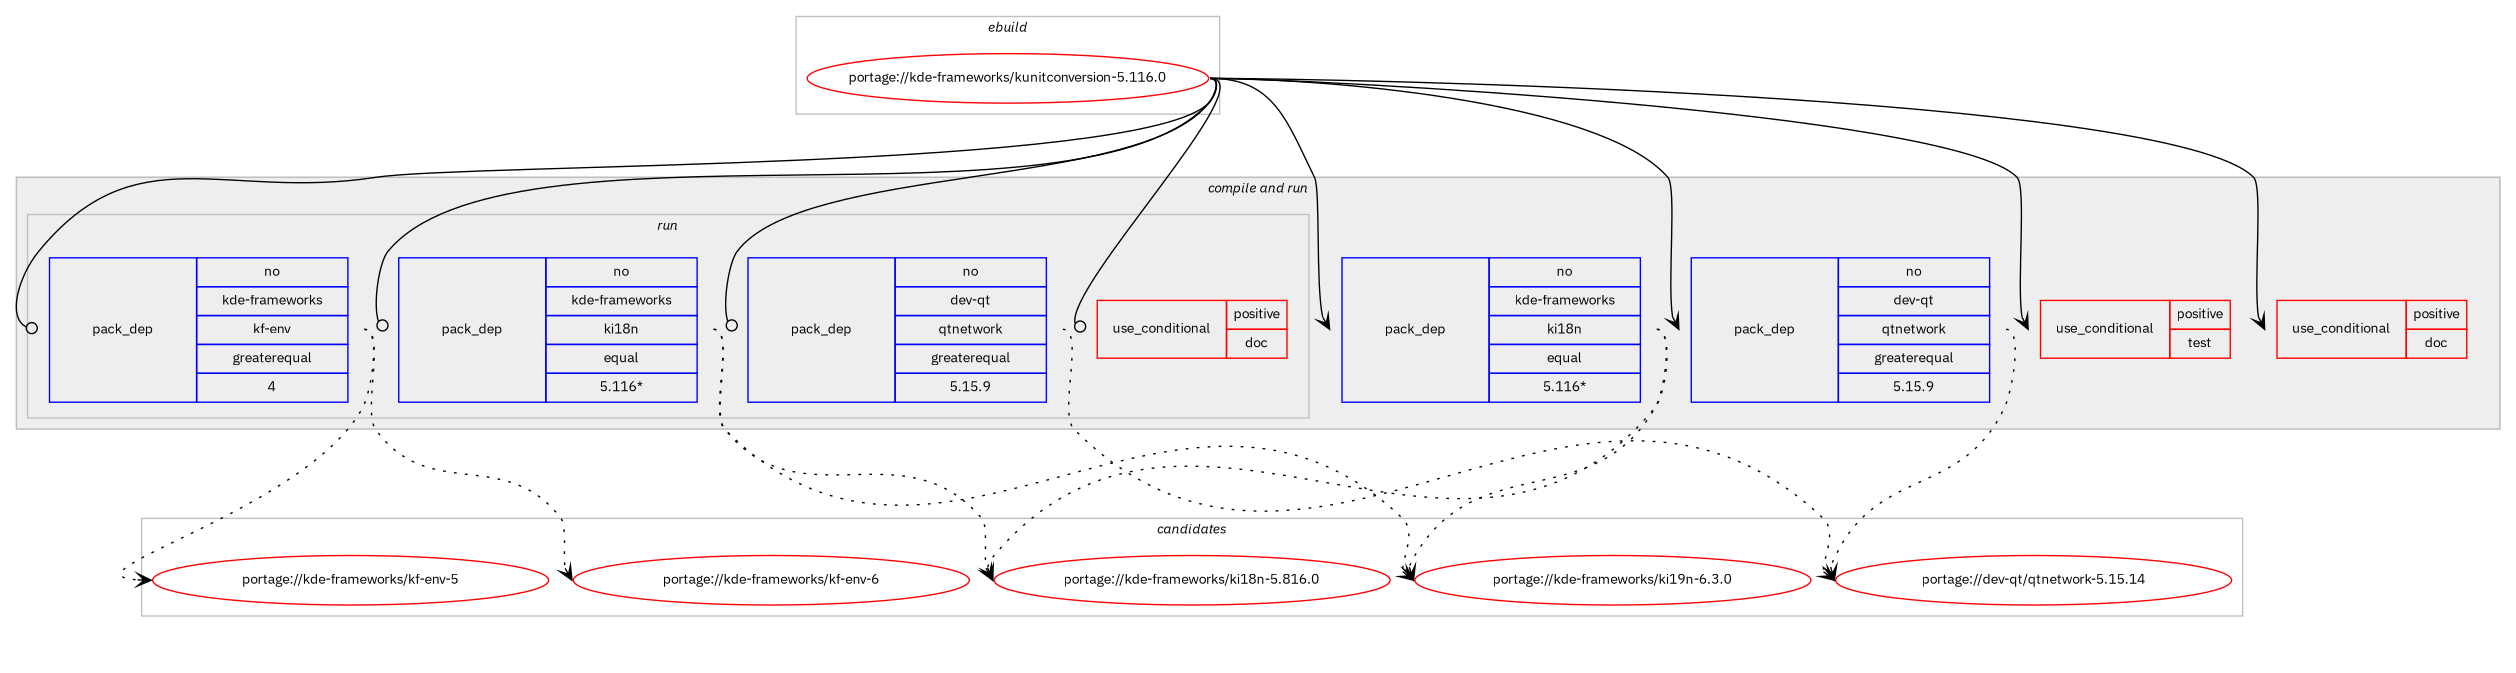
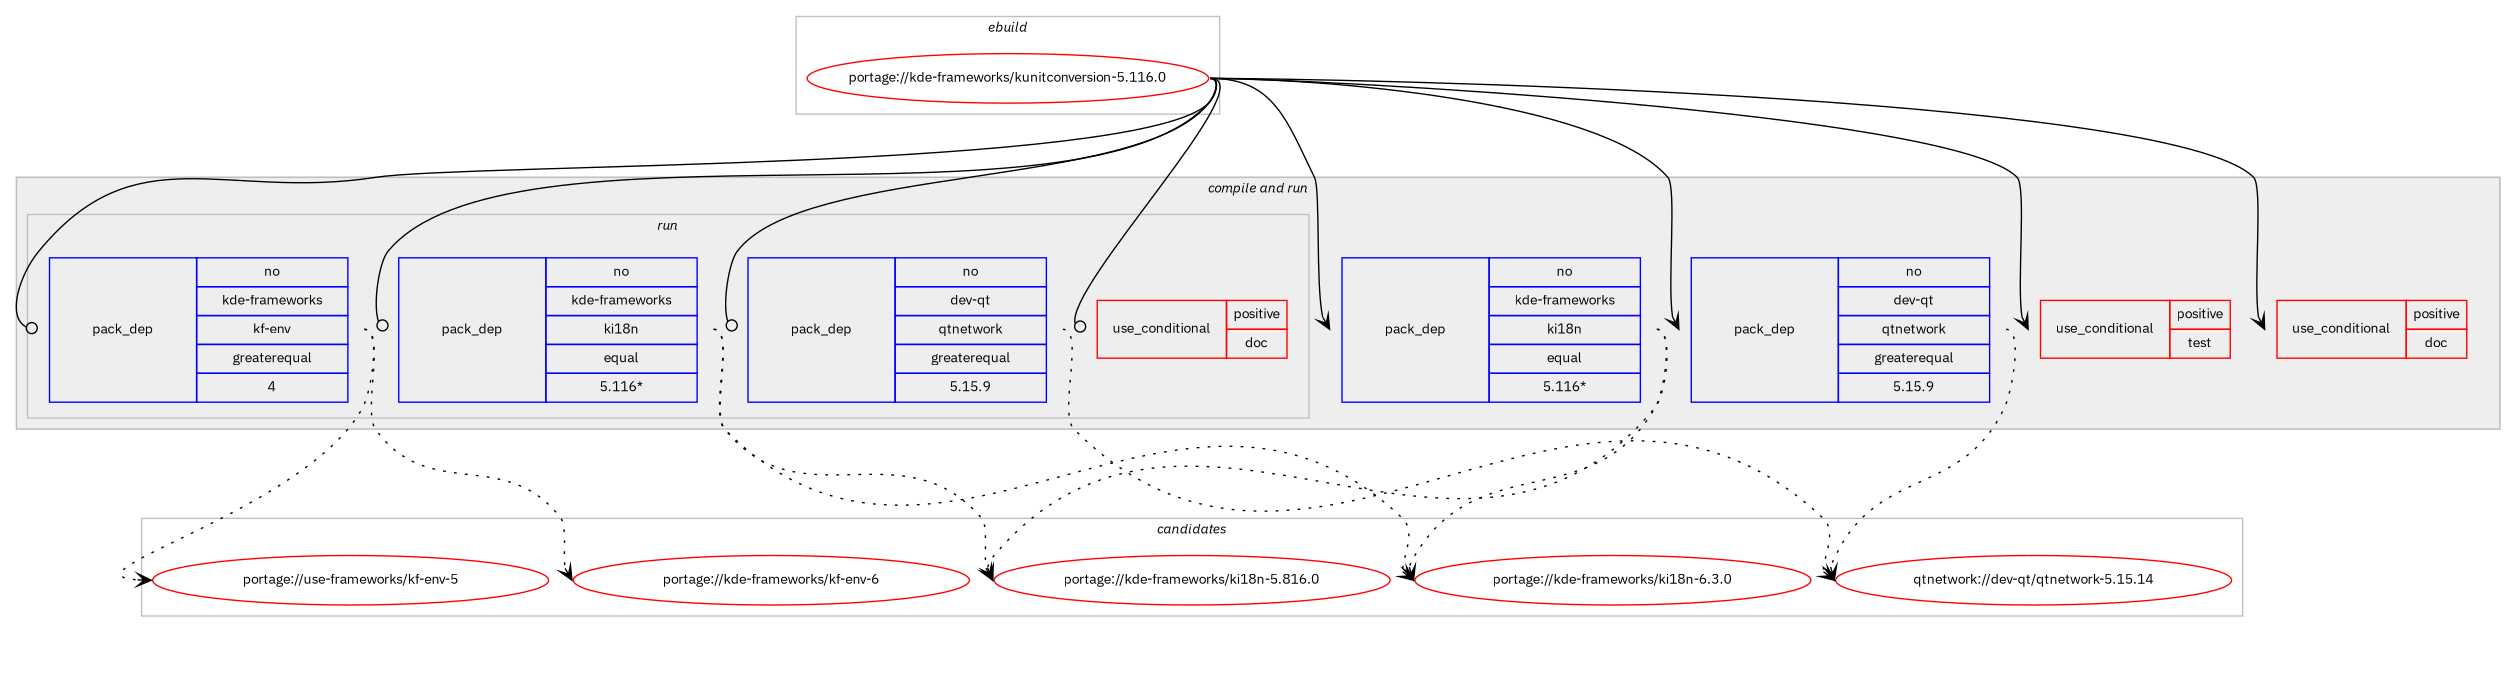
  digraph {
    compound=true
    concentrate=true
    fontname="IBM Plex Sans"
    fontsize=10
    newrank=true
    rankdir=TB
    ranksep=1.5
    node [color=red fontname="IBM Plex Sans" fontsize=10 shape=none]
    edge [arrowhead=vee fontname="IBM Plex Sans" headport=w style=solid tailport=e weight=20]
    n1 [label="portage://kde-frameworks/kunitconversion-5.116.0" width=4 shape=""]
    n2 [label=<<TABLE BORDER="0" CELLBORDER="1" CELLSPACING="0" CELLPADDING="4"><TR><TD ROWSPAN="3" CELLPADDING="10">use_conditional</TD></TR><TR><TD>positive</TD></TR><TR><TD>doc</TD></TR></TABLE>>]
    n3 [label=<<TABLE BORDER="0" CELLBORDER="1" CELLSPACING="0" CELLPADDING="4"><TR><TD ROWSPAN="3" CELLPADDING="10">use_conditional</TD></TR><TR><TD>positive</TD></TR><TR><TD>test</TD></TR></TABLE>>]
    n4 [color=blue label=<<TABLE BORDER="0" CELLBORDER="1" CELLSPACING="0" CELLPADDING="4" WIDTH="220"><TR><TD ROWSPAN="6" CELLPADDING="30">pack_dep</TD></TR><TR><TD WIDTH="110">no</TD></TR><TR><TD>dev-qt</TD></TR><TR><TD>qtnetwork</TD></TR><TR><TD>greaterequal</TD></TR><TR><TD>5.15.9</TD></TR></TABLE>>]
    n5 [color=blue label=<<TABLE BORDER="0" CELLBORDER="1" CELLSPACING="0" CELLPADDING="4" WIDTH="220"><TR><TD ROWSPAN="6" CELLPADDING="30">pack_dep</TD></TR><TR><TD WIDTH="110">no</TD></TR><TR><TD>kde-frameworks</TD></TR><TR><TD>ki18n</TD></TR><TR><TD>equal</TD></TR><TR><TD>5.116*</TD></TR></TABLE>>]
    n6 [label=<<TABLE BORDER="0" CELLBORDER="1" CELLSPACING="0" CELLPADDING="4"><TR><TD ROWSPAN="3" CELLPADDING="10">use_conditional</TD></TR><TR><TD>positive</TD></TR><TR><TD>doc</TD></TR></TABLE>>]
    n7 [color=blue label=<<TABLE BORDER="0" CELLBORDER="1" CELLSPACING="0" CELLPADDING="4" WIDTH="220"><TR><TD ROWSPAN="6" CELLPADDING="30">pack_dep</TD></TR><TR><TD WIDTH="110">no</TD></TR><TR><TD>dev-qt</TD></TR><TR><TD>qtnetwork</TD></TR><TR><TD>greaterequal</TD></TR><TR><TD>5.15.9</TD></TR></TABLE>>]
    n8 [color=blue label=<<TABLE BORDER="0" CELLBORDER="1" CELLSPACING="0" CELLPADDING="4" WIDTH="220"><TR><TD ROWSPAN="6" CELLPADDING="30">pack_dep</TD></TR><TR><TD WIDTH="110">no</TD></TR><TR><TD>kde-frameworks</TD></TR><TR><TD>kf-env</TD></TR><TR><TD>greaterequal</TD></TR><TR><TD>4</TD></TR></TABLE>>]
    n9 [color=blue label=<<TABLE BORDER="0" CELLBORDER="1" CELLSPACING="0" CELLPADDING="4" WIDTH="220"><TR><TD ROWSPAN="6" CELLPADDING="30">pack_dep</TD></TR><TR><TD WIDTH="110">no</TD></TR><TR><TD>kde-frameworks</TD></TR><TR><TD>ki18n</TD></TR><TR><TD>equal</TD></TR><TR><TD>5.116*</TD></TR></TABLE>>]
-   n10 [label="portage://dev-qt/qtnetwork-5.15.14" width=4 shape=""]
+   n10 [label="qtnetwork://dev-qt/qtnetwork-5.15.14" width=4 shape=""]
    n11 [label="portage://kde-frameworks/ki18n-5.816.0" width=4 shape=""]
-   n12 [label="portage://kde-frameworks/ki19n-6.3.0" width=4 shape=""]
-   n13 [label="portage://kde-frameworks/kf-env-5" width=4 shape=""]
+   n12 [label="portage://kde-frameworks/ki18n-6.3.0" width=4 shape=""]
+   n13 [label="portage://use-frameworks/kf-env-5" width=4 shape=""]
    n14 [label="portage://kde-frameworks/kf-env-6" width=4 shape=""]
    subgraph cluster_1 {
      color=gray
      label=<<i>ebuild</i>>
      rank=same
      n1
    }
    subgraph cluster_2 {
      color=gray
      label=<<i>dependencies</i>>
      subgraph cluster_3 {
        color=gray
        fillcolor="#eeeeee"
        label=<<i>compile</i>>
        style=filled
        subgraph sub_4 {
          color=gray
          fillcolor="#eeeeee"
          label=<<i>compile</i>>
          style=filled
          n2
        }
        subgraph sub_5 {
          color=gray
          fillcolor="#eeeeee"
          label=<<i>compile</i>>
          style=filled
          n3
        }
        subgraph sub_6 {
          color=gray
          fillcolor="#eeeeee"
          label=<<i>compile</i>>
          style=filled
          n4
        }
        subgraph sub_7 {
          color=gray
          fillcolor="#eeeeee"
          label=<<i>compile</i>>
          style=filled
          n5
        }
      }
      subgraph cluster_8 {
        color=gray
        fillcolor="#eeeeee"
        label=<<i>compile and run</i>>
        style=filled
      }
      subgraph cluster_9 {
        color=gray
        fillcolor="#eeeeee"
        label=<<i>run</i>>
        style=filled
        subgraph sub_10 {
          color=gray
          fillcolor="#eeeeee"
          label=<<i>run</i>>
          style=filled
          n6
        }
        subgraph sub_11 {
          color=gray
          fillcolor="#eeeeee"
          label=<<i>run</i>>
          style=filled
          n7
        }
        subgraph sub_12 {
          color=gray
          fillcolor="#eeeeee"
          label=<<i>run</i>>
          style=filled
          n8
        }
        subgraph sub_13 {
          color=gray
          fillcolor="#eeeeee"
          label=<<i>run</i>>
          style=filled
          n9
        }
      }
    }
    subgraph cluster_14 {
      color=gray
      label=<<i>candidates</i>>
      rank=same
      subgraph sub_15 {
        color=black
        label=<<i>candidates</i>>
        nodesep=1
        rank=same
        n10
      }
      subgraph sub_16 {
        color=black
        label=<<i>candidates</i>>
        nodesep=1
        rank=same
        n11
        n12
      }
      subgraph sub_17 {
        color=black
        label=<<i>candidates</i>>
        nodesep=1
        rank=same
        n10
      }
      subgraph sub_18 {
        color=black
        label=<<i>candidates</i>>
        nodesep=1
        rank=same
        n13
        n14
      }
      subgraph sub_19 {
        color=black
        label=<<i>candidates</i>>
        nodesep=1
        rank=same
        n11
        n12
      }
    }
    n1 -> n2
    n1 -> n3
    n1 -> n4
    n1 -> n5
    n1 -> n6 [arrowhead=odot]
    n1 -> n7 [arrowhead=odot]
    n1 -> n8 [arrowhead=odot]
    n1 -> n9 [arrowhead=odot]
    n4 -> n10 [style=dotted weight=100]
    n5 -> n11 [style=dotted weight=100]
    n5 -> n12 [style=dotted weight=100]
    n7 -> n10 [style=dotted weight=100]
    n8 -> n13 [style=dotted weight=100]
    n8 -> n14 [style=dotted weight=100]
    n9 -> n11 [style=dotted weight=100]
    n9 -> n12 [style=dotted weight=100]
  }
